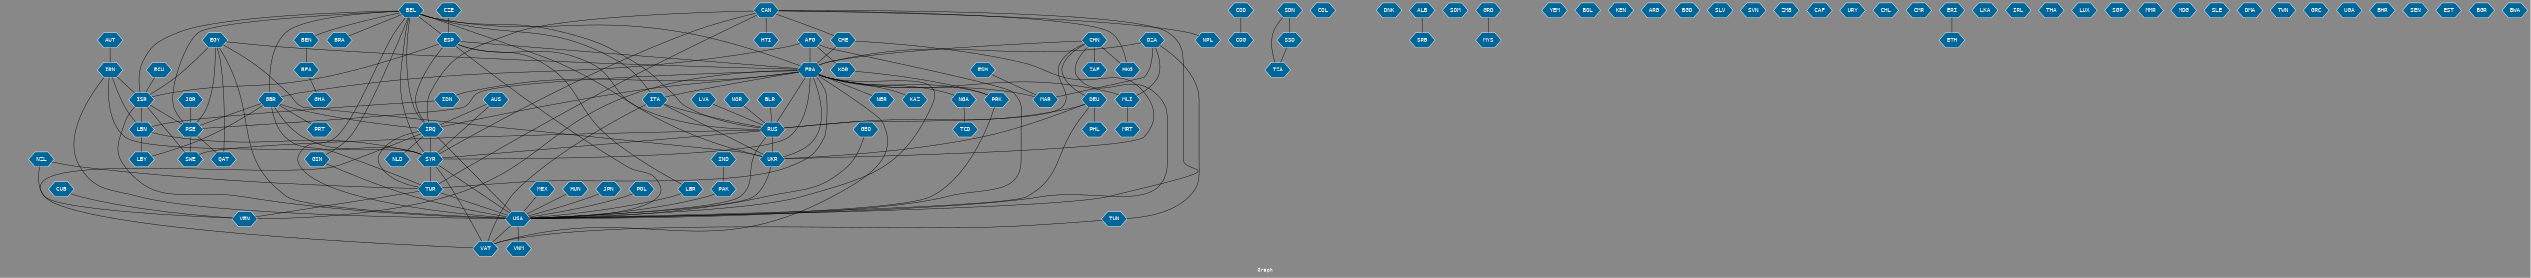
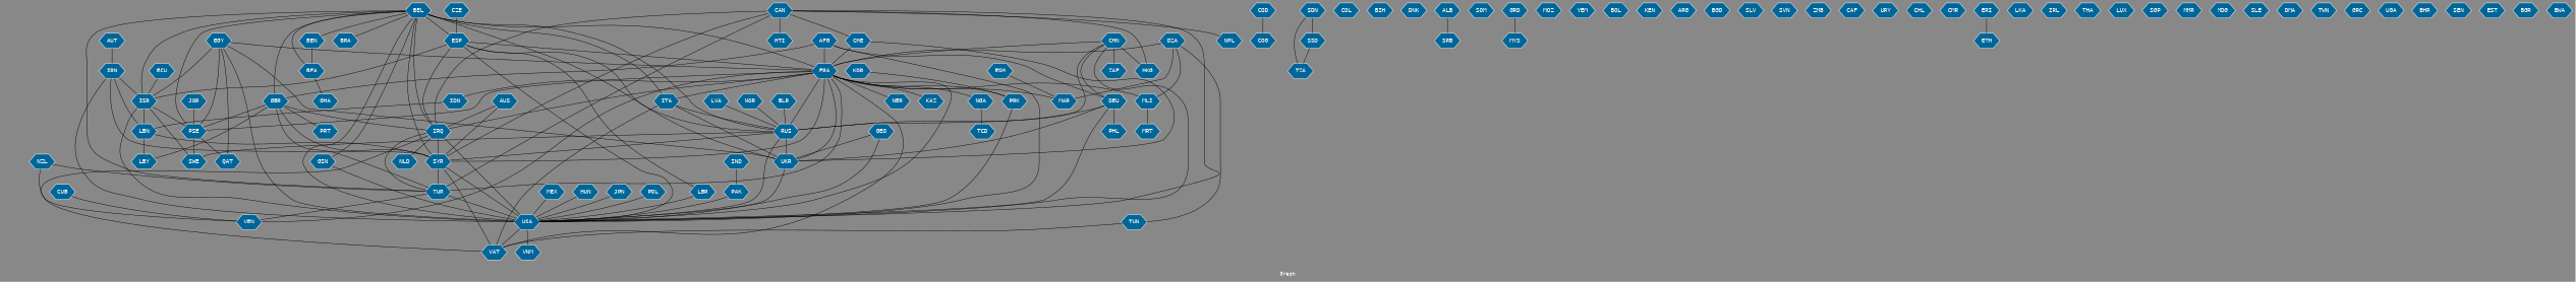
  graph {
    bgcolor="#888888"
    fontcolor=white
    fontname="DejaVu Sans Mono"
    fontsize=12
    label="Graph"
    node [color=white fillcolor="#006699" fontcolor=white fontname="DejaVu Sans Mono" shape=hexagon style=filled]
    edge [arrowhead=open color=black fontcolor=white fontname="DejaVu Sans Mono" fontsize=12 weight=1]
    n1 [label=TUR]
    n2 [label=USA]
    n3 [label=VEN]
    n4 [label=VAT]
    n5 [label=VNM]
    n6 [label=EGY]
    n7 [label=FRA]
    n8 [label=PSE]
    n9 [label=ISR]
    n10 [label=UKR]
    n11 [label=QAT]
    n12 [label=RUS]
    n13 [label=SYR]
    n14 [label=IRQ]
    n15 [label=PRK]
    n16 [label=IDN]
    n17 [label=ITA]
    n18 [label=NGA]
    n19 [label=MLI]
    n20 [label=MAR]
    n21 [label=NER]
    n22 [label=KAZ]
    n23 [label=SWE]
    n24 [label=LBN]
    n25 [label=TUN]
    n26 [label=DEU]
    n27 [label=PHL]
    n28 [label=NLD]
    n29 [label=TCD]
    n30 [label=MRT]
    n31 [label=LBY]
    n32 [label=COD]
    n33 [label=COG]
    n34 [label=TZA]
    n35 [label=SSD]
    n36 [label=SDN]
    n37 [label=COL]
    n38 [label=BRA]
    n39 [label=MEX]
    n40 [label=ESP]
    n41 [label=LBR]
    n42 [label=CAN]
    n43 [label=HKG]
    n44 [label=NPL]
    n45 [label=HTI]
    n46 [label=CHE]
    n47 [label=CHN]
    n48 [label=ZAF]
+   n49 [label=BIH]
    n50 [label=BFA]
    n51 [label=GHA]
    n52 [label=GIN]
    n53 [label=DZA]
    n54 [label=DNK]
    n55 [label=GBR]
    n56 [label=PRT]
    n57 [label=SRB]
    n58 [label=ALB]
    n59 [label=KOR]
    n60 [label=SOM]
    n61 [label=HUN]
    n62 [label=JPN]
    n63 [label=IND]
    n64 [label=PAK]
    n65 [label=GRD]
    n66 [label=MYS]
+   n67 [label=MOZ]
    n68 [label=YEM]
    n69 [label=POL]
    n70 [label=BEL]
    n71 [label=BEN]
    n72 [label=BOL]
    n73 [label=CUB]
    n74 [label=KEN]
    n75 [label=ARG]
    n76 [label=IRN]
    n77 [label=LVA]
    n78 [label=BGD]
    n79 [label=SLV]
    n80 [label=AUS]
    n81 [label=SVN]
    n82 [label=AFG]
    n83 [label=NZL]
    n84 [label=ZMB]
    n85 [label=CAF]
    n86 [label=NOR]
    n87 [label=URY]
    n88 [label=CHL]
    n89 [label=GEO]
    n90 [label=BLR]
    n91 [label=CMR]
    n92 [label=ERI]
    n93 [label=ETH]
    n94 [label=LKA]
    n95 [label=IRL]
    n96 [label=THA]
    n97 [label=LUX]
    n98 [label=SGP]
    n99 [label=MMR]
    n100 [label=AUT]
    n101 [label=MDG]
    n102 [label=SLE]
    n103 [label=ESH]
    n104 [label=DMA]
    n105 [label=TWN]
    n106 [label=GRC]
    n107 [label=UGA]
    n108 [label=BHR]
    n109 [label=JOR]
    n110 [label=ECU]
    n111 [label=SEN]
    n112 [label=EST]
    n113 [label=BGR]
    n114 [label=CZE]
    n115 [label=BWA]
    n1 -- n2 [weight=13]
    n1 -- n3
    n2 -- n4
    n2 -- n5 [weight=2]
    n6 -- n2
    n6 -- n7
    n6 -- n8 [weight=7]
    n6 -- n9 [weight=2]
    n6 -- n10
    n6 -- n11
    n7 -- n1 [weight=6]
    n7 -- n2 [weight=3]
    n7 -- n3
    n7 -- n4
    n7 -- n8 [weight=5]
    n7 -- n10 [weight=4]
    n7 -- n12 [weight=5]
    n7 -- n13 [weight=14]
    n7 -- n14 [weight=8]
    n7 -- n15 [weight=2]
    n7 -- n16 [weight=14]
    n7 -- n17
    n7 -- n18
    n7 -- n19 [weight=12]
    n7 -- n20 [weight=4]
    n7 -- n21
    n7 -- n22 [weight=3]
    n8 -- n11 [weight=2]
    n8 -- n23 [weight=18]
    n9 -- n2 [weight=4]
    n9 -- n8 [weight=22]
    n9 -- n23 [weight=5]
    n9 -- n24
    n10 -- n2
    n12 -- n2 [weight=5]
    n12 -- n10 [weight=48]
    n12 -- n13
    n12 -- n23 [weight=2]
    n13 -- n1 [weight=59]
    n13 -- n2 [weight=22]
    n13 -- n4
    n14 -- n1 [weight=15]
    n14 -- n2 [weight=8]
    n14 -- n4
    n14 -- n13 [weight=30]
    n14 -- n28
    n15 -- n2 [weight=2]
    n16 -- n24
    n17 -- n4
    n17 -- n10 [weight=7]
    n17 -- n12 [weight=10]
    n18 -- n29
    n19 -- n30
    n24 -- n13
    n24 -- n31 [weight=3]
    n25 -- n4
    n26 -- n2
    n26 -- n10 [weight=3]
    n26 -- n12 [weight=3]
    n26 -- n27 [weight=2]
    n32 -- n33
    n35 -- n34
    n36 -- n34
    n36 -- n35 [weight=4]
    n39 -- n2
    n40 -- n2 [weight=3]
    n40 -- n7
    n40 -- n9
    n40 -- n12
    n40 -- n14
    n40 -- n41 [weight=2]
    n41 -- n2 [weight=6]
    n42 -- n1
    n42 -- n2 [weight=4]
    n42 -- n13 [weight=3]
    n42 -- n14 [weight=4]
    n42 -- n43
    n42 -- n44 [weight=2]
    n42 -- n45
    n42 -- n46
    n46 -- n7 [weight=3]
    n46 -- n10
    n47 -- n2 [weight=2]
    n47 -- n7 [weight=2]
    n47 -- n12
    n47 -- n26
    n47 -- n43 [weight=6]
    n47 -- n48 [weight=2]
    n50 -- n51
    n52 -- n2 [weight=2]
    n53 -- n7 [weight=5]
    n53 -- n19
    n53 -- n20 [weight=4]
    n53 -- n25
    n55 -- n1
    n55 -- n8 [weight=8]
    n55 -- n13 [weight=2]
    n55 -- n14 [weight=3]
    n55 -- n31 [weight=2]
    n55 -- n56
    n58 -- n57 [weight=4]
    n59 -- n15
    n61 -- n2
    n62 -- n2
    n63 -- n64 [weight=5]
    n64 -- n2
    n65 -- n66 [weight=2]
    n69 -- n2 [weight=3]
+   n70 -- n1 [weight=2]
    n70 -- n2
    n70 -- n7 [weight=8]
    n70 -- n8 [weight=2]
    n70 -- n9 [weight=2]
    n70 -- n10 [weight=3]
    n70 -- n12 [weight=4]
    n70 -- n13 [weight=2]
    n70 -- n14 [weight=4]
    n70 -- n17
    n70 -- n38
    n70 -- n40
+   n70 -- n50
    n70 -- n52 [weight=2]
    n70 -- n55 [weight=6]
    n70 -- n71
    n71 -- n50
    n73 -- n3
    n76 -- n2
    n76 -- n9
    n76 -- n13
    n76 -- n24
    n77 -- n12
    n80 -- n13
    n80 -- n14 [weight=2]
    n82 -- n2
    n82 -- n7 [weight=2]
-   n82 -- n59 [weight=2]
+   n82 -- n26 [weight=2]
    n82 -- n55 [weight=2]
    n83 -- n1
    n83 -- n3
    n86 -- n12
    n89 -- n2
+   n89 -- n10
    n90 -- n12
    n92 -- n93
    n100 -- n76
    n103 -- n20 [weight=2]
    n109 -- n8
    n110 -- n9
    n114 -- n40
  }
